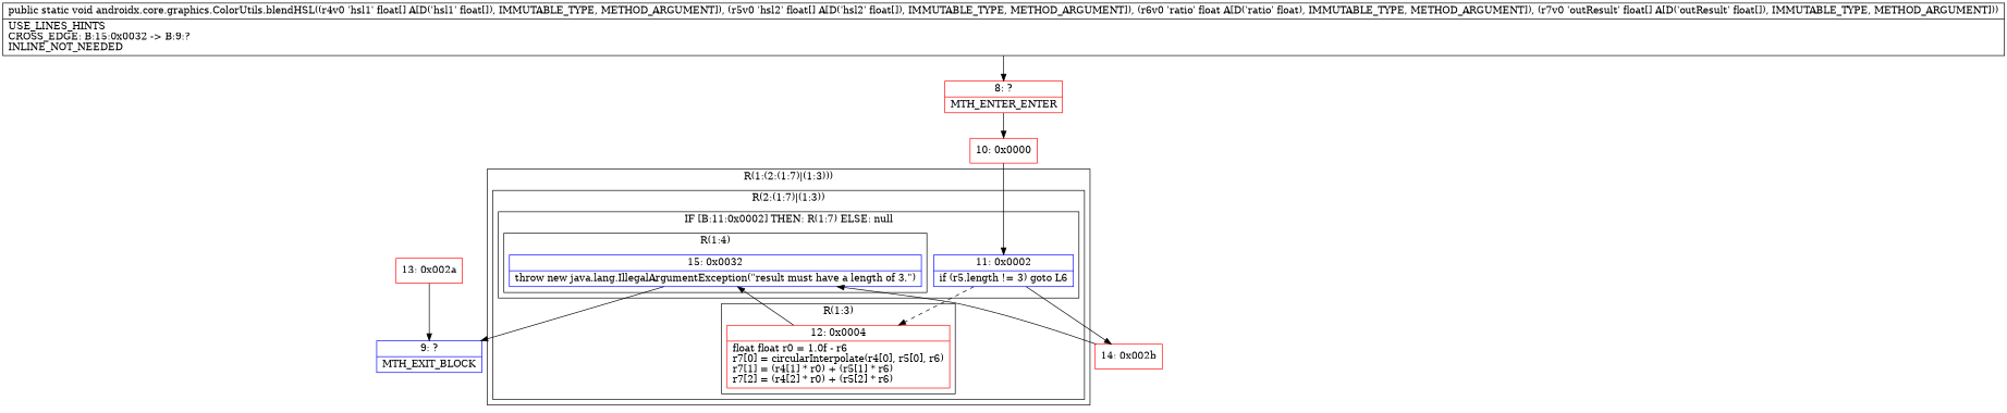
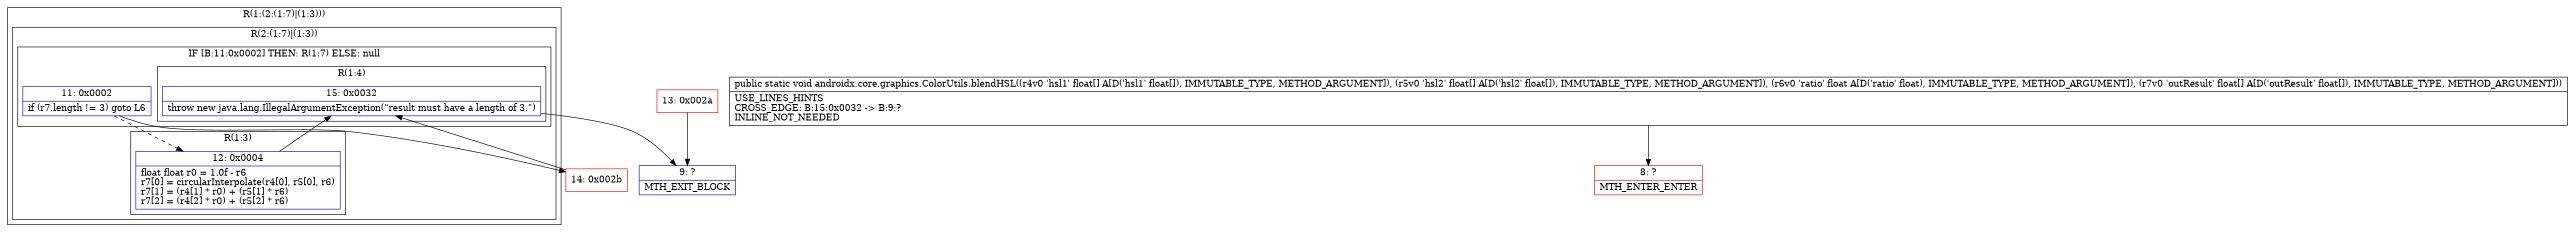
  digraph {
    node [color=blue shape=record]
    n1 [label="{15\:\ 0x0032|throw new java.lang.IllegalArgumentException(\"result must have a length of 3.\")\l}"]
-   n2 [label="{11\:\ 0x0002|if (r5.length != 3) goto L6\l}"]
-   n3 [color=red label="{12\:\ 0x0004|float float r0 = 1.0f \- r6\lr7[0] = circularInterpolate(r4[0], r5[0], r6)\lr7[1] = (r4[1] * r0) + (r5[1] * r6)\lr7[2] = (r4[2] * r0) + (r5[2] * r6)\l}"]
+   n2 [label="{11\:\ 0x0002|if (r7.length != 3) goto L6\l}"]
+   n3 [label="{12\:\ 0x0004|float float r0 = 1.0f \- r6\lr7[0] = circularInterpolate(r4[0], r5[0], r6)\lr7[1] = (r4[1] * r0) + (r5[1] * r6)\lr7[2] = (r4[2] * r0) + (r5[2] * r6)\l}"]
    n4 [label="{9\:\ ?|MTH_EXIT_BLOCK\l}"]
    n5 [color=red label="{14\:\ 0x002b}"]
    n6 [color=red label="{13\:\ 0x002a}"]
    n7 [color=red label="{8\:\ ?|MTH_ENTER_ENTER\l}"]
-   n8 [color=red label="{10\:\ 0x0000}"]
    n9 [label="{public static void androidx.core.graphics.ColorUtils.blendHSL((r4v0 'hsl1' float[] A[D('hsl1' float[]), IMMUTABLE_TYPE, METHOD_ARGUMENT]), (r5v0 'hsl2' float[] A[D('hsl2' float[]), IMMUTABLE_TYPE, METHOD_ARGUMENT]), (r6v0 'ratio' float A[D('ratio' float), IMMUTABLE_TYPE, METHOD_ARGUMENT]), (r7v0 'outResult' float[] A[D('outResult' float[]), IMMUTABLE_TYPE, METHOD_ARGUMENT]))  | USE_LINES_HINTS\lCROSS_EDGE: B:15:0x0032 \-\> B:9:?\lINLINE_NOT_NEEDED\l}" color=""]
    subgraph cluster_1 {
      label="R(1:(2:(1:7)|(1:3)))"
      subgraph cluster_2 {
        label="R(2:(1:7)|(1:3))"
        subgraph cluster_3 {
          label="IF [B:11:0x0002] THEN: R(1:7) ELSE: null"
          n2
          subgraph cluster_4 {
            label="R(1:4)"
            n1
          }
        }
        subgraph cluster_5 {
          label="R(1:3)"
          n3
        }
      }
    }
    n1 -> n4
    n2 -> n3 [style=dashed]
    n2 -> n5
    n3 -> n1
    n5 -> n1
    n6 -> n4
-   n7 -> n8
-   n8 -> n2
    n9 -> n7
  }
